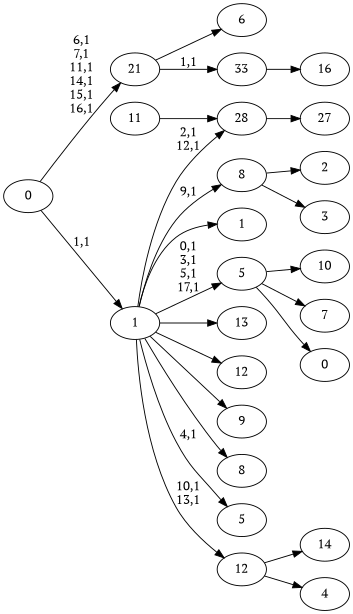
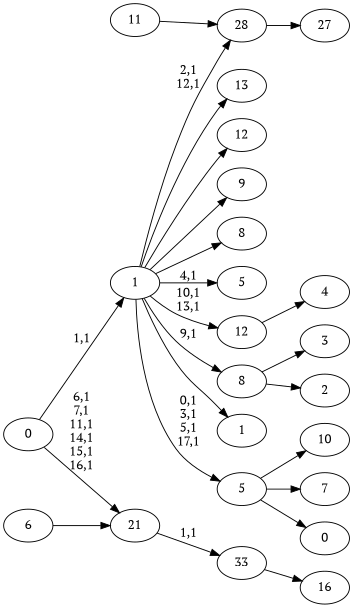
  digraph {
    fontname="PT Serif"
    rankdir=LR
    node [fontname="PT Serif"]
    edge [fontname="PT Serif"]
    n1 [label=27]
    n2 [label=16]
    33
-   n4 [label=14]
    n5 [label=13]
    n6 [label=12]
    n7 [label=11]
    28
    n9 [label=10]
    n10 [label=9]
    n11 [label=8]
    n12 [label=7]
    n13 [label=6]
    21
    n15 [label=5]
    n16 [label=4]
    12
    n18 [label=3]
    n19 [label=2]
    8
    n21 [label=1]
    n22 [label=0]
    5
    1
    0
    33 -> n2
    n7 -> 28
    28 -> n1
    21 -> 33 [label="1,1"]
-   21 -> n13
-   12 -> n4
+   n13 -> 21
    12 -> n16
    8 -> n18
    8 -> n19
    5 -> n9
    5 -> n12
    5 -> n22
    1 -> n5
    1 -> n6
    1 -> 28 [label="2,1\n12,1"]
    1 -> n10
    1 -> n11
    1 -> n15 [label="4,1"]
    1 -> 12 [label="10,1\n13,1"]
    1 -> 8 [label="9,1"]
    1 -> n21
    1 -> 5 [label="0,1\n3,1\n5,1\n17,1"]
    0 -> 21 [label="6,1\n7,1\n11,1\n14,1\n15,1\n16,1"]
    0 -> 1 [label="1,1"]
  }
